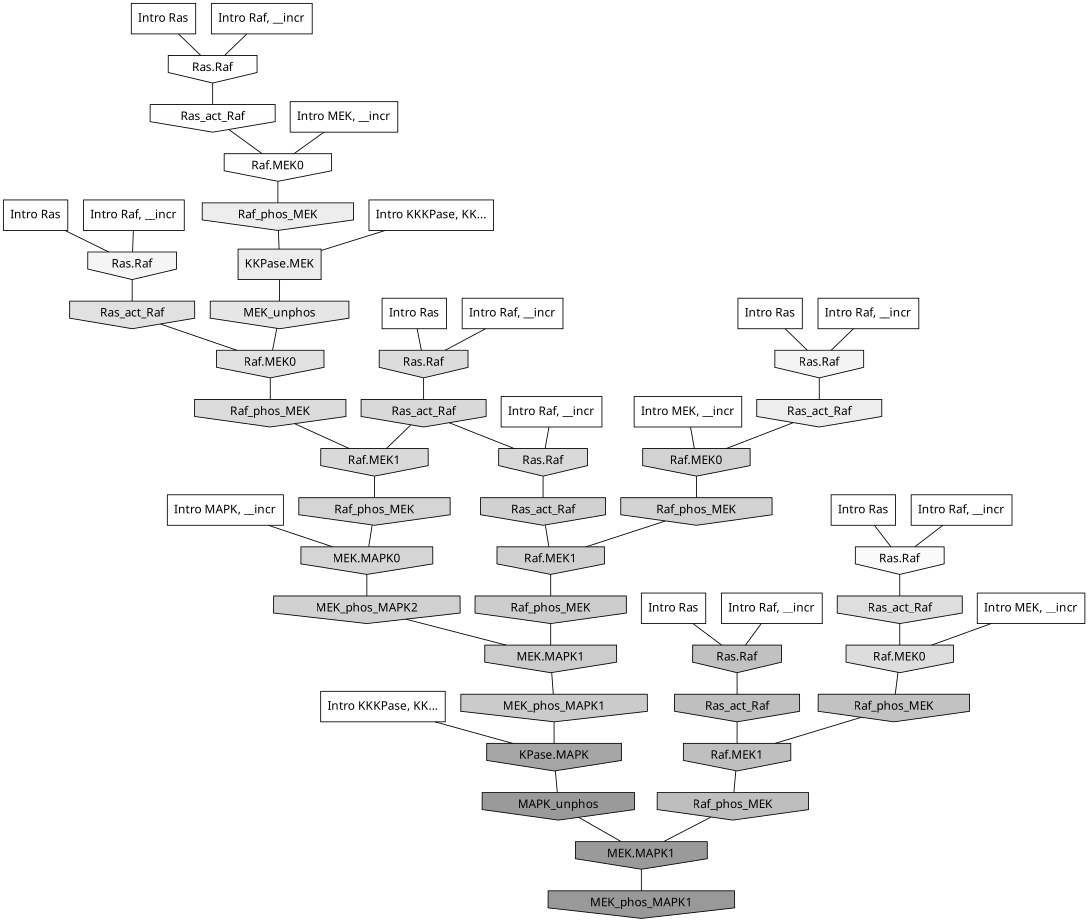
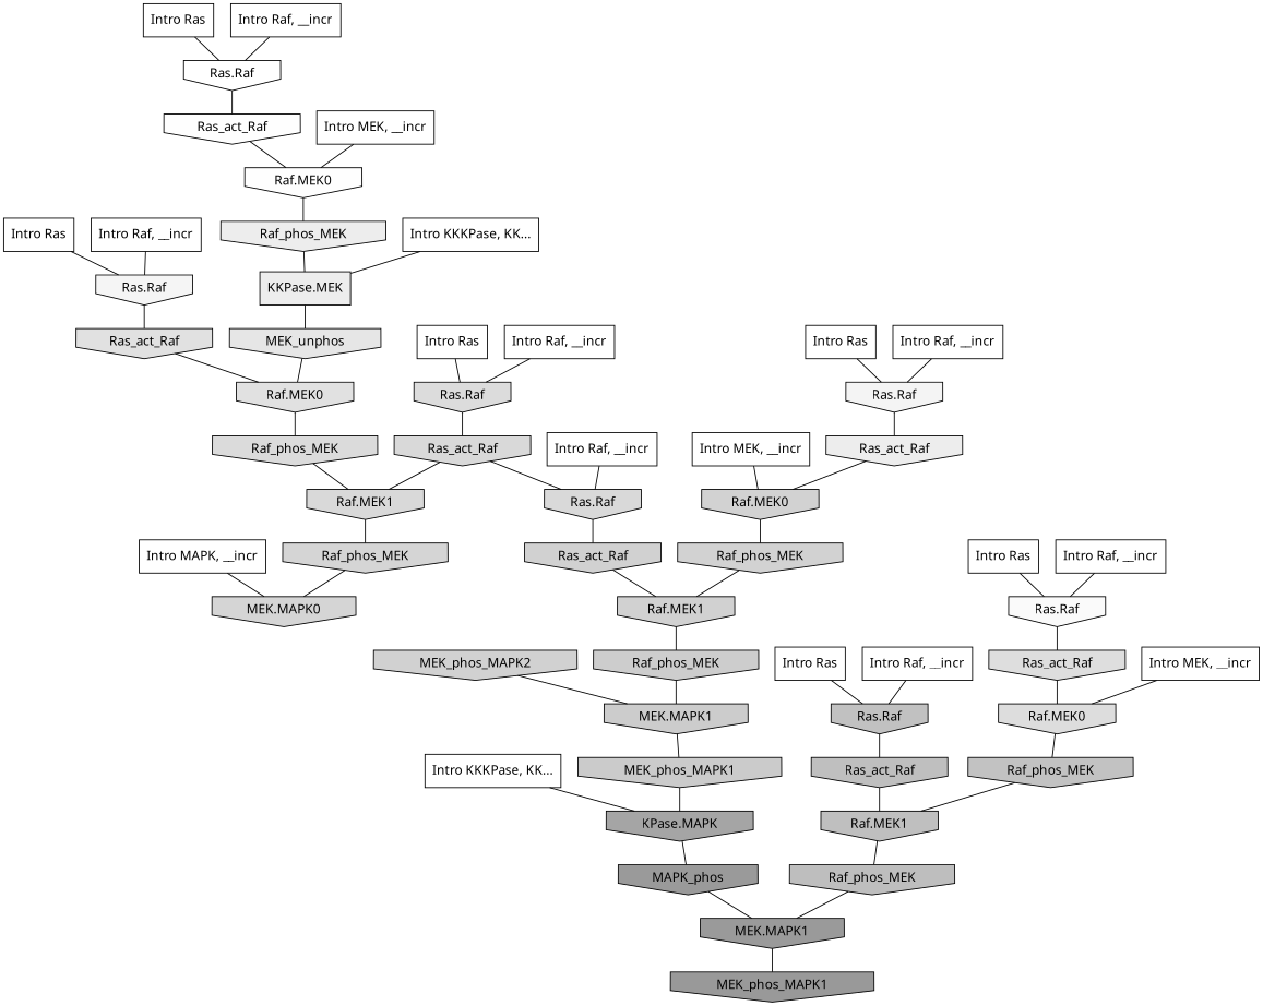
  digraph {
    rankdir=TB
    ranksep=0.30
    node [fillcolor="0.000 0.000 1.000" fontname="CMU Serif" shape=invhouse style=filled]
    edge [color="0.000 0.000 0.000" dir=none fontname="CMU Serif"]
    n1 [label="Intro Ras" shape=rectangle]
    n2 [label="Ras.Raf"]
    n3 [fillcolor="0.000 0.000 0.994" label=Ras_act_Raf]
    n4 [label="Intro Ras" shape=rectangle]
    n5 [fillcolor="0.000 0.000 0.757" label="Ras.Raf"]
    n6 [fillcolor="0.000 0.000 0.748" label=Ras_act_Raf]
    n7 [label="Intro Ras" shape=rectangle]
    n8 [fillcolor="0.000 0.000 0.978" label="Ras.Raf"]
    n9 [fillcolor="0.000 0.000 0.869" label=Ras_act_Raf]
    n10 [label="Intro Ras" shape=rectangle]
    n11 [fillcolor="0.000 0.000 0.863" label="Ras.Raf"]
    n12 [fillcolor="0.000 0.000 0.848" label=Ras_act_Raf]
    n13 [label="Intro Ras" shape=rectangle]
    n14 [fillcolor="0.000 0.000 0.959" label="Ras.Raf"]
    n15 [fillcolor="0.000 0.000 0.879" label=Ras_act_Raf]
    n16 [label="Intro Ras" shape=rectangle]
    n17 [fillcolor="0.000 0.000 0.954" label="Ras.Raf"]
    n18 [fillcolor="0.000 0.000 0.927" label=Ras_act_Raf]
    n19 [label="Intro Raf, __incr" shape=rectangle]
    n20 [label="Intro Raf, __incr" shape=rectangle]
    n21 [label="Intro Raf, __incr" shape=rectangle]
    n22 [label="Intro Raf, __incr" shape=rectangle]
    n23 [label="Intro Raf, __incr" shape=rectangle]
    n24 [fillcolor="0.000 0.000 0.848" label="Ras.Raf"]
    n25 [fillcolor="0.000 0.000 0.817" label=Ras_act_Raf]
    n26 [label="Intro Raf, __incr" shape=rectangle]
    n27 [label="Intro Raf, __incr" shape=rectangle]
    n28 [label="Intro MEK, __incr" shape=rectangle]
    n29 [fillcolor="0.000 0.000 0.994" label="Raf.MEK0"]
    n30 [fillcolor="0.000 0.000 0.928" label=Raf_phos_MEK]
    n31 [label="Intro MEK, __incr" shape=rectangle]
    n32 [fillcolor="0.000 0.000 0.824" label="Raf.MEK0"]
    n33 [fillcolor="0.000 0.000 0.824" label=Raf_phos_MEK]
    n34 [label="Intro MEK, __incr" shape=rectangle]
    n35 [fillcolor="0.000 0.000 0.865" label="Raf.MEK0"]
    n36 [fillcolor="0.000 0.000 0.759" label=Raf_phos_MEK]
    n37 [label="Intro MAPK, __incr" shape=rectangle]
    n38 [fillcolor="0.000 0.000 0.834" label="MEK.MAPK0"]
    n39 [fillcolor="0.000 0.000 0.817" label=MEK_phos_MAPK2]
    n40 [label="Intro KKKPase, KK..." shape=rectangle]
    n41 [fillcolor="0.000 0.000 0.926" label="KKPase.MEK" shape=box]
    n42 [fillcolor="0.000 0.000 0.900" label=MEK_unphos]
    n43 [label="Intro KKKPase, KK..." shape=rectangle]
    n44 [fillcolor="0.000 0.000 0.648" label="KPase.MAPK"]
-   n45 [fillcolor="0.000 0.000 0.604" label=MAPK_unphos]
+   n45 [fillcolor="0.000 0.000 0.604" label=MAPK_phos]
    n46 [fillcolor="0.000 0.000 0.879" label="Raf.MEK0"]
    n47 [fillcolor="0.000 0.000 0.859" label=Raf_phos_MEK]
    n48 [fillcolor="0.000 0.000 0.848" label="Raf.MEK1"]
    n49 [fillcolor="0.000 0.000 0.748" label="Raf.MEK1"]
    n50 [fillcolor="0.000 0.000 0.834" label=Raf_phos_MEK]
    n51 [fillcolor="0.000 0.000 0.817" label="Raf.MEK1"]
    n52 [fillcolor="0.000 0.000 0.800" label="MEK.MAPK1"]
    n53 [fillcolor="0.000 0.000 0.801" label=Raf_phos_MEK]
    n54 [fillcolor="0.000 0.000 0.795" label=MEK_phos_MAPK1]
    n55 [fillcolor="0.000 0.000 0.743" label=Raf_phos_MEK]
    n56 [fillcolor="0.000 0.000 0.604" label="MEK.MAPK1"]
    n57 [fillcolor="0.000 0.000 0.600" label=MEK_phos_MAPK1]
    n1 -> n2
    n2 -> n3
    n3 -> n29
    n4 -> n5
    n5 -> n6
    n6 -> n49
    n7 -> n8
    n8 -> n9
    n9 -> n35
    n10 -> n11
    n11 -> n12
    n12 -> n24
    n12 -> n48
    n13 -> n14
    n14 -> n15
    n15 -> n46
    n16 -> n17
    n17 -> n18
    n18 -> n32
    n19 -> n11
    n20 -> n8
    n21 -> n17
    n22 -> n2
    n23 -> n24
    n24 -> n25
    n25 -> n51
    n26 -> n5
    n27 -> n14
    n28 -> n29
    n29 -> n30
    n30 -> n41
    n31 -> n32
    n32 -> n33
    n33 -> n51
    n34 -> n35
    n35 -> n36
    n36 -> n49
    n37 -> n38
-   n38 -> n39
    n39 -> n52
    n40 -> n41
    n41 -> n42
    n42 -> n46
    n43 -> n44
    n44 -> n45
    n45 -> n56
    n46 -> n47
    n47 -> n48
    n48 -> n50
    n49 -> n55
    n50 -> n38
    n51 -> n53
    n52 -> n54
    n53 -> n52
    n54 -> n44
    n55 -> n56
    n56 -> n57
  }
